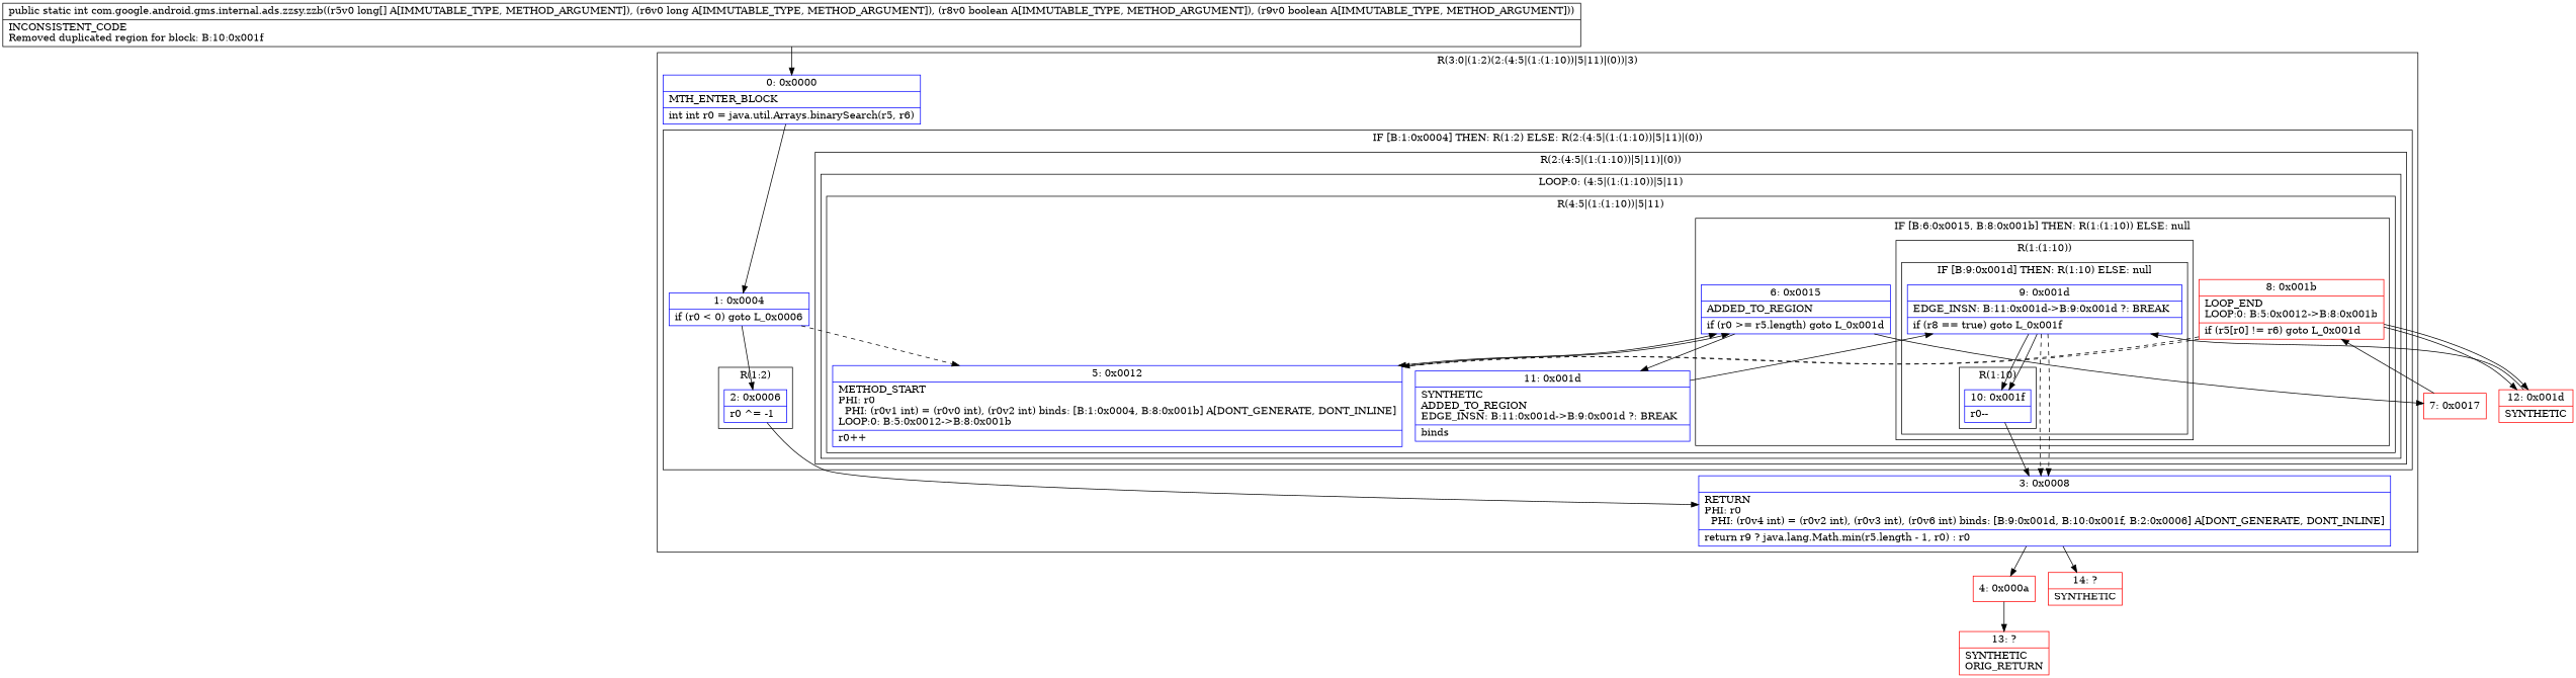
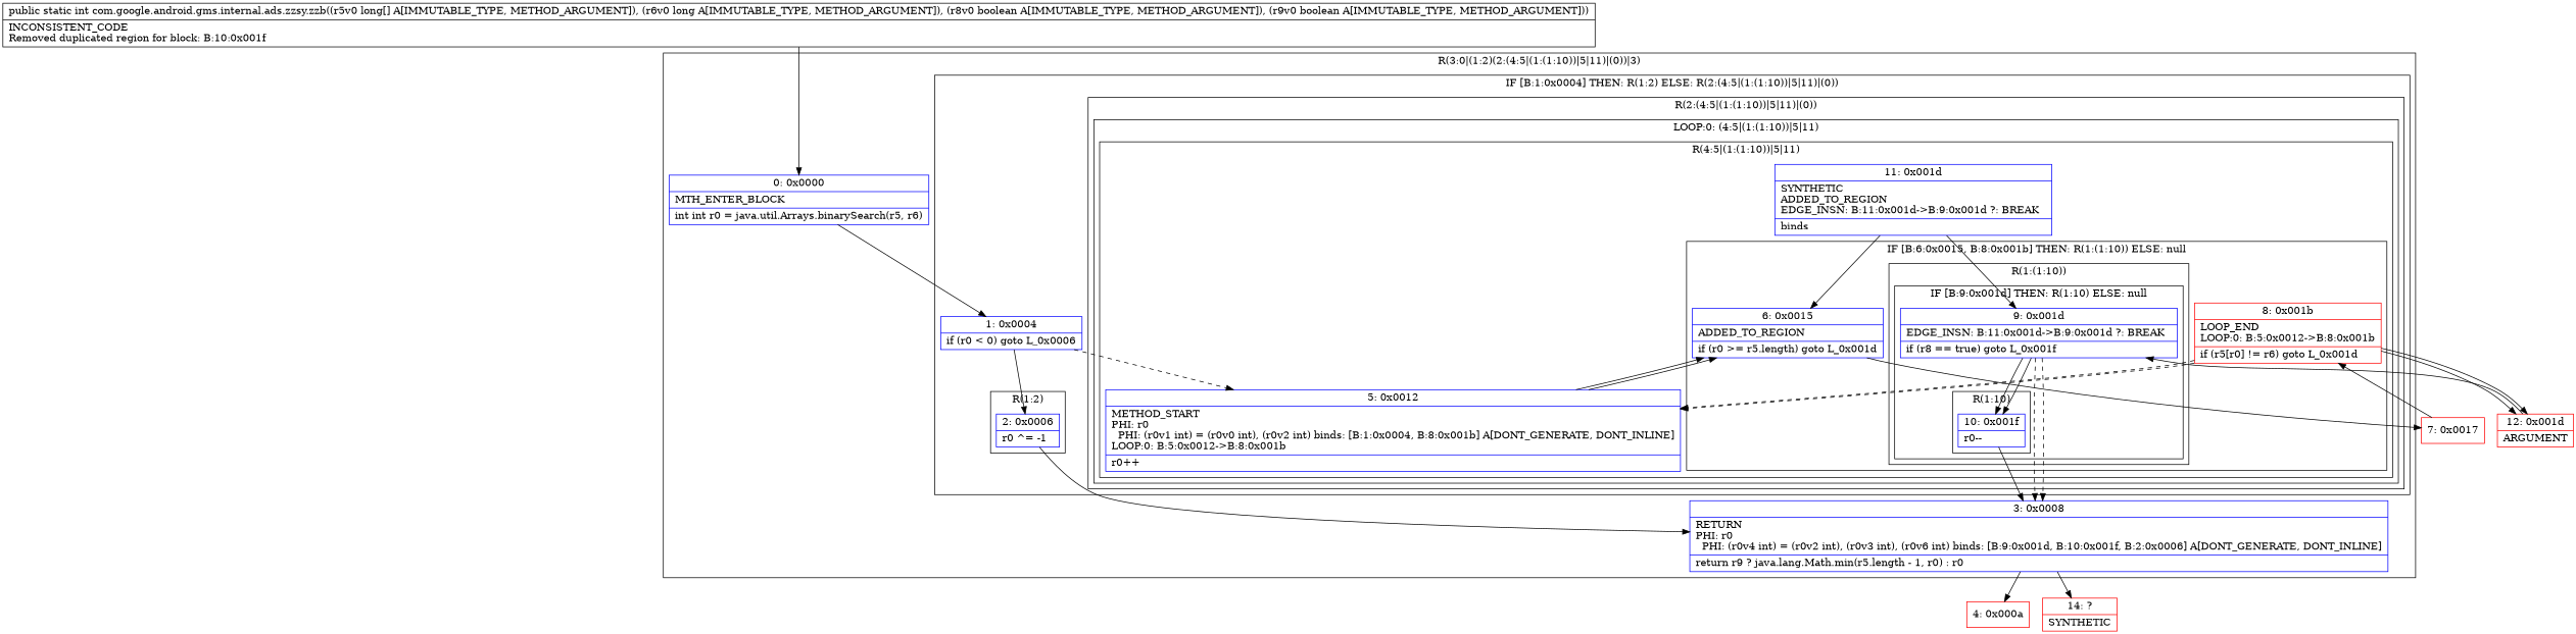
  digraph {
    node [color=blue shape=record]
    n1 [label="{2\:\ 0x0006|r0 ^= \-1\l}"]
    n2 [label="{10\:\ 0x001f|r0\-\-\l}"]
    n3 [label="{9\:\ 0x001d|EDGE_INSN: B:11:0x001d\-\>B:9:0x001d ?: BREAK  \l|if (r8 == true) goto L_0x001f\l}"]
    n4 [color=red label="{8\:\ 0x001b|LOOP_END\lLOOP:0: B:5:0x0012\-\>B:8:0x001b\l|if (r5[r0] != r6) goto L_0x001d\l}"]
    n5 [label="{6\:\ 0x0015|ADDED_TO_REGION\l|if (r0 \>= r5.length) goto L_0x001d\l}"]
    n6 [label="{5\:\ 0x0012|METHOD_START\lPHI: r0 \l  PHI: (r0v1 int) = (r0v0 int), (r0v2 int) binds: [B:1:0x0004, B:8:0x001b] A[DONT_GENERATE, DONT_INLINE]\lLOOP:0: B:5:0x0012\-\>B:8:0x001b\l|r0++\l}"]
    n7 [label="{11\:\ 0x001d|SYNTHETIC\lADDED_TO_REGION\lEDGE_INSN: B:11:0x001d\-\>B:9:0x001d ?: BREAK  \l|binds\l}"]
    n8 [label="{1\:\ 0x0004|if (r0 \< 0) goto L_0x0006\l}"]
    n9 [label="{0\:\ 0x0000|MTH_ENTER_BLOCK\l|int int r0 = java.util.Arrays.binarySearch(r5, r6)\l}"]
    n10 [label="{3\:\ 0x0008|RETURN\lPHI: r0 \l  PHI: (r0v4 int) = (r0v2 int), (r0v3 int), (r0v6 int) binds: [B:9:0x001d, B:10:0x001f, B:2:0x0006] A[DONT_GENERATE, DONT_INLINE]\l|return r9 ? java.lang.Math.min(r5.length \- 1, r0) : r0\l}"]
-   n11 [color=red label="{12\:\ 0x001d|SYNTHETIC\l}"]
+   n11 [color=red label="{12\:\ 0x001d|ARGUMENT\l}"]
    n12 [color=red label="{7\:\ 0x0017}"]
    n13 [color=red label="{4\:\ 0x000a}"]
    n14 [color=red label="{14\:\ ?|SYNTHETIC\l}"]
-   n15 [color=red label="{13\:\ ?|SYNTHETIC\lORIG_RETURN\l}"]
    n16 [label="{public static int com.google.android.gms.internal.ads.zzsy.zzb((r5v0 long[] A[IMMUTABLE_TYPE, METHOD_ARGUMENT]), (r6v0 long A[IMMUTABLE_TYPE, METHOD_ARGUMENT]), (r8v0 boolean A[IMMUTABLE_TYPE, METHOD_ARGUMENT]), (r9v0 boolean A[IMMUTABLE_TYPE, METHOD_ARGUMENT]))  | INCONSISTENT_CODE\lRemoved duplicated region for block: B:10:0x001f \l}" color=""]
    subgraph cluster_1 {
      label="R(3:0|(1:2)(2:(4:5|(1:(1:10))|5|11)|(0))|3)"
      n9
      n10
      subgraph cluster_2 {
        label="IF [B:1:0x0004] THEN: R(1:2) ELSE: R(2:(4:5|(1:(1:10))|5|11)|(0))"
        n8
        subgraph cluster_3 {
          label="R(1:2)"
          n1
        }
        subgraph cluster_4 {
          label="R(2:(4:5|(1:(1:10))|5|11)|(0))"
          subgraph cluster_5 {
            label="LOOP:0: (4:5|(1:(1:10))|5|11)"
            subgraph cluster_6 {
              label="R(4:5|(1:(1:10))|5|11)"
              n6
              n7
              subgraph cluster_7 {
                label="IF [B:6:0x0015, B:8:0x001b] THEN: R(1:(1:10)) ELSE: null"
                n4
                n5
                subgraph cluster_8 {
                  label="R(1:(1:10))"
                  subgraph cluster_9 {
                    label="IF [B:9:0x001d] THEN: R(1:10) ELSE: null"
                    n3
                    subgraph cluster_10 {
                      label="R(1:10)"
                      n2
                    }
                  }
                }
              }
            }
          }
          subgraph cluster_11 {
            label="IF [B:9:0x001d] THEN: R(0) ELSE: null"
            subgraph cluster_12 {
              label="R(0)"
            }
          }
        }
      }
    }
    n1 -> n10
    n2 -> n10
    n3 -> n2
    n3 -> n2
    n3 -> n10 [style=dashed]
    n3 -> n10 [style=dashed]
    n4 -> n6 [style=dashed]
    n4 -> n6 [style=dashed]
    n4 -> n11
    n4 -> n11
-   n5 -> n7
+   n7 -> n5
    n5 -> n12 [style=solid]
    n6 -> n5
    n6 -> n5
    n7 -> n3
    n8 -> n1
    n8 -> n6 [style=dashed]
    n9 -> n8
    n10 -> n13
    n10 -> n14
    n11 -> n3
    n12 -> n4
-   n13 -> n15
    n16 -> n9
  }
